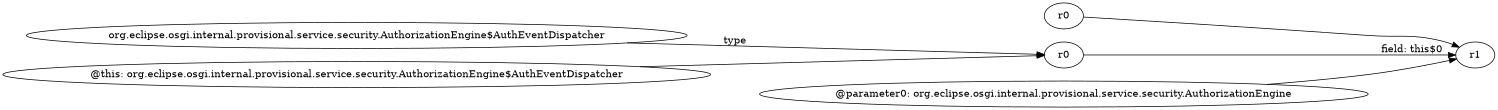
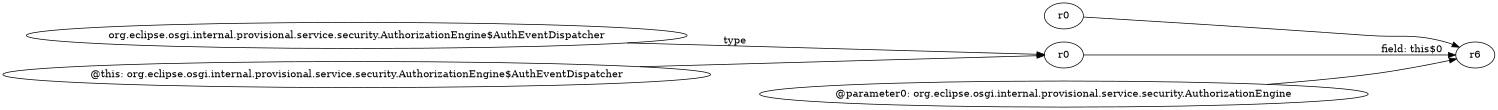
  digraph {
    rankdir=LR
    n1 [label=r0]
-   n2 [label=r1]
+   n2 [label=r6]
    n3 [label="org.eclipse.osgi.internal.provisional.service.security.AuthorizationEngine$AuthEventDispatcher"]
    n4 [label=r0]
    n5 [label="@parameter0: org.eclipse.osgi.internal.provisional.service.security.AuthorizationEngine"]
    n6 [label="@this: org.eclipse.osgi.internal.provisional.service.security.AuthorizationEngine$AuthEventDispatcher"]
    n1 -> n2
    n3 -> n4 [label=type]
    n4 -> n2 [label="field: this$0"]
    n5 -> n2
    n6 -> n4
  }
